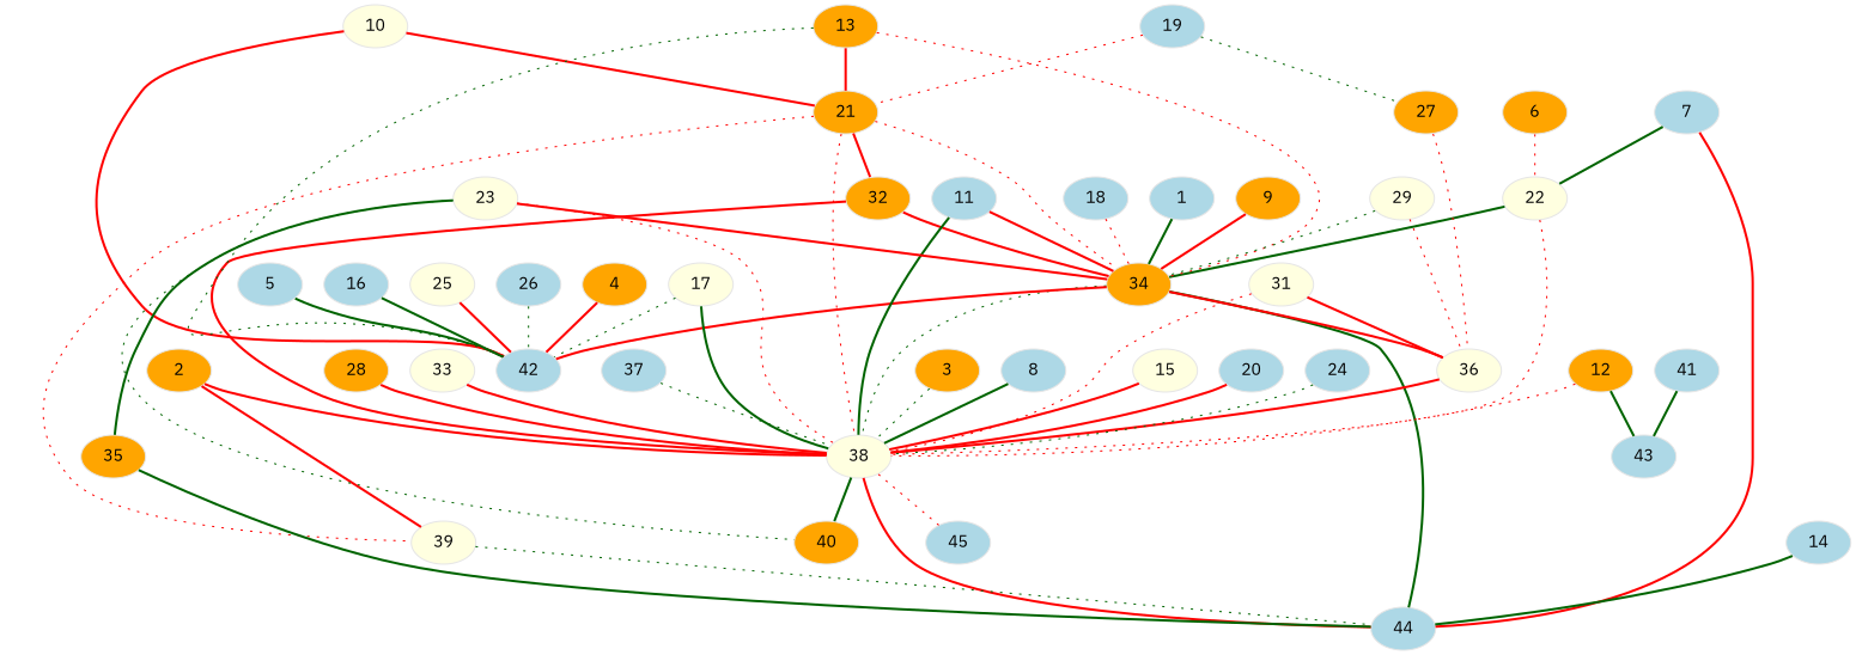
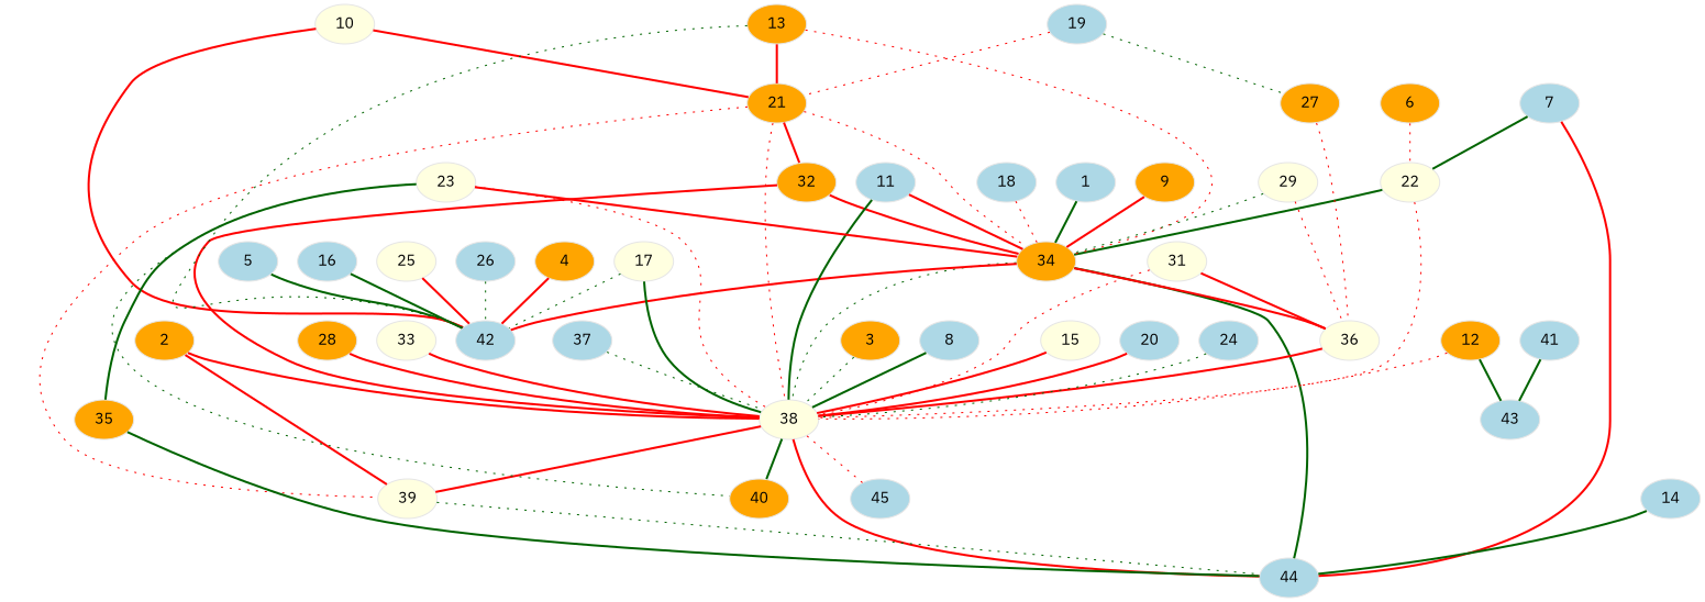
  graph {
    fontname="IBM Plex Sans"
    node [color=gray90 fillcolor=lightblue fontname="IBM Plex Sans" style=filled]
    edge [color=red fontname="IBM Plex Sans" style=bold weight=1.0]
    34 [fillcolor=orange]
    1
    38 [fillcolor=lightyellow]
    42
    44
    36 [fillcolor=lightyellow]
    2 [fillcolor=orange]
    39 [fillcolor=lightyellow]
    40 [fillcolor=orange]
    45
    3 [fillcolor=orange]
    4 [fillcolor=orange]
    5
    6 [fillcolor=orange]
    22 [fillcolor=lightyellow]
    7
    8
    9 [fillcolor=orange]
    10 [fillcolor=lightyellow]
    21 [fillcolor=orange]
    32 [fillcolor=orange]
    11
    12 [fillcolor=orange]
    43
    13 [fillcolor=orange]
    14
    15 [fillcolor=lightyellow]
    16
    17 [fillcolor=lightyellow]
    18
    19
    27 [fillcolor=orange]
    20
    23 [fillcolor=lightyellow]
    35 [fillcolor=orange]
    24
    25 [fillcolor=lightyellow]
    26
    28 [fillcolor=orange]
    29 [fillcolor=lightyellow]
    31 [fillcolor=lightyellow]
    33 [fillcolor=lightyellow]
    37
    41
    34 -- 38 [color=darkgreen style=dotted weight=2.0]
    34 -- 42
    34 -- 44 [color=darkgreen weight=2.0]
    34 -- 36
    1 -- 34 [color=darkgreen]
    38 -- 44
+   38 -- 39
    38 -- 40 [color=darkgreen weight=2.0]
    38 -- 45 [style=dotted]
    36 -- 38
    2 -- 38 [weight=2.0]
    2 -- 39
    39 -- 44 [color=darkgreen style=dotted]
    3 -- 38 [color=darkgreen style=dotted]
    4 -- 42
    5 -- 42 [color=darkgreen]
    6 -- 22 [style=dotted]
    22 -- 34 [color=darkgreen]
    22 -- 38 [style=dotted]
    7 -- 44
    7 -- 22 [color=darkgreen]
    8 -- 38 [color=darkgreen]
    9 -- 34
    10 -- 42
    10 -- 21
    21 -- 34 [style=dotted]
    21 -- 38 [style=dotted]
    21 -- 39 [style=dotted]
    21 -- 32
    32 -- 34
    32 -- 38
    11 -- 34
    11 -- 38 [color=darkgreen]
    12 -- 38 [style=dotted]
    12 -- 43 [color=darkgreen]
    13 -- 34 [style=dotted]
    13 -- 42 [color=darkgreen style=dotted]
    13 -- 21
    14 -- 44 [color=darkgreen]
    15 -- 38
    16 -- 42 [color=darkgreen]
    17 -- 38 [color=darkgreen]
    17 -- 42 [color=darkgreen style=dotted]
    18 -- 34 [style=dotted]
    19 -- 21 [style=dotted]
    19 -- 27 [color=darkgreen style=dotted]
    27 -- 36 [style=dotted]
    20 -- 38
    23 -- 34
    23 -- 38 [style=dotted]
    23 -- 40 [color=darkgreen style=dotted]
    23 -- 35 [color=darkgreen]
    35 -- 44 [color=darkgreen]
    24 -- 38 [color=darkgreen style=dotted]
    25 -- 42
    26 -- 42 [color=darkgreen style=dotted]
    28 -- 38
    29 -- 34 [color=darkgreen style=dotted]
    29 -- 36 [style=dotted]
    31 -- 38 [style=dotted]
    31 -- 36
    33 -- 38
    37 -- 38 [color=darkgreen style=dotted]
    41 -- 43 [color=darkgreen]
  }
